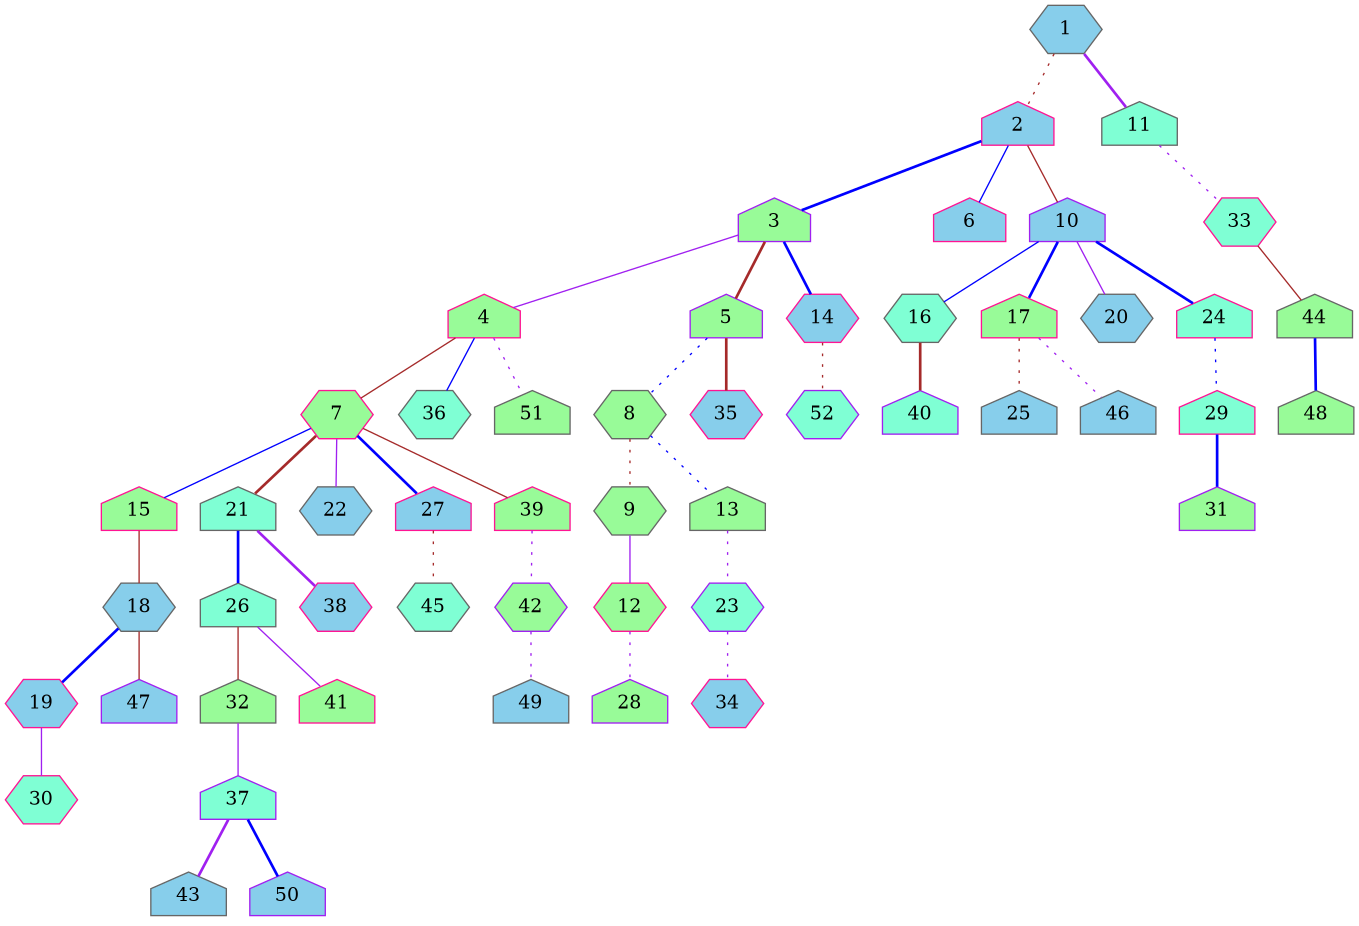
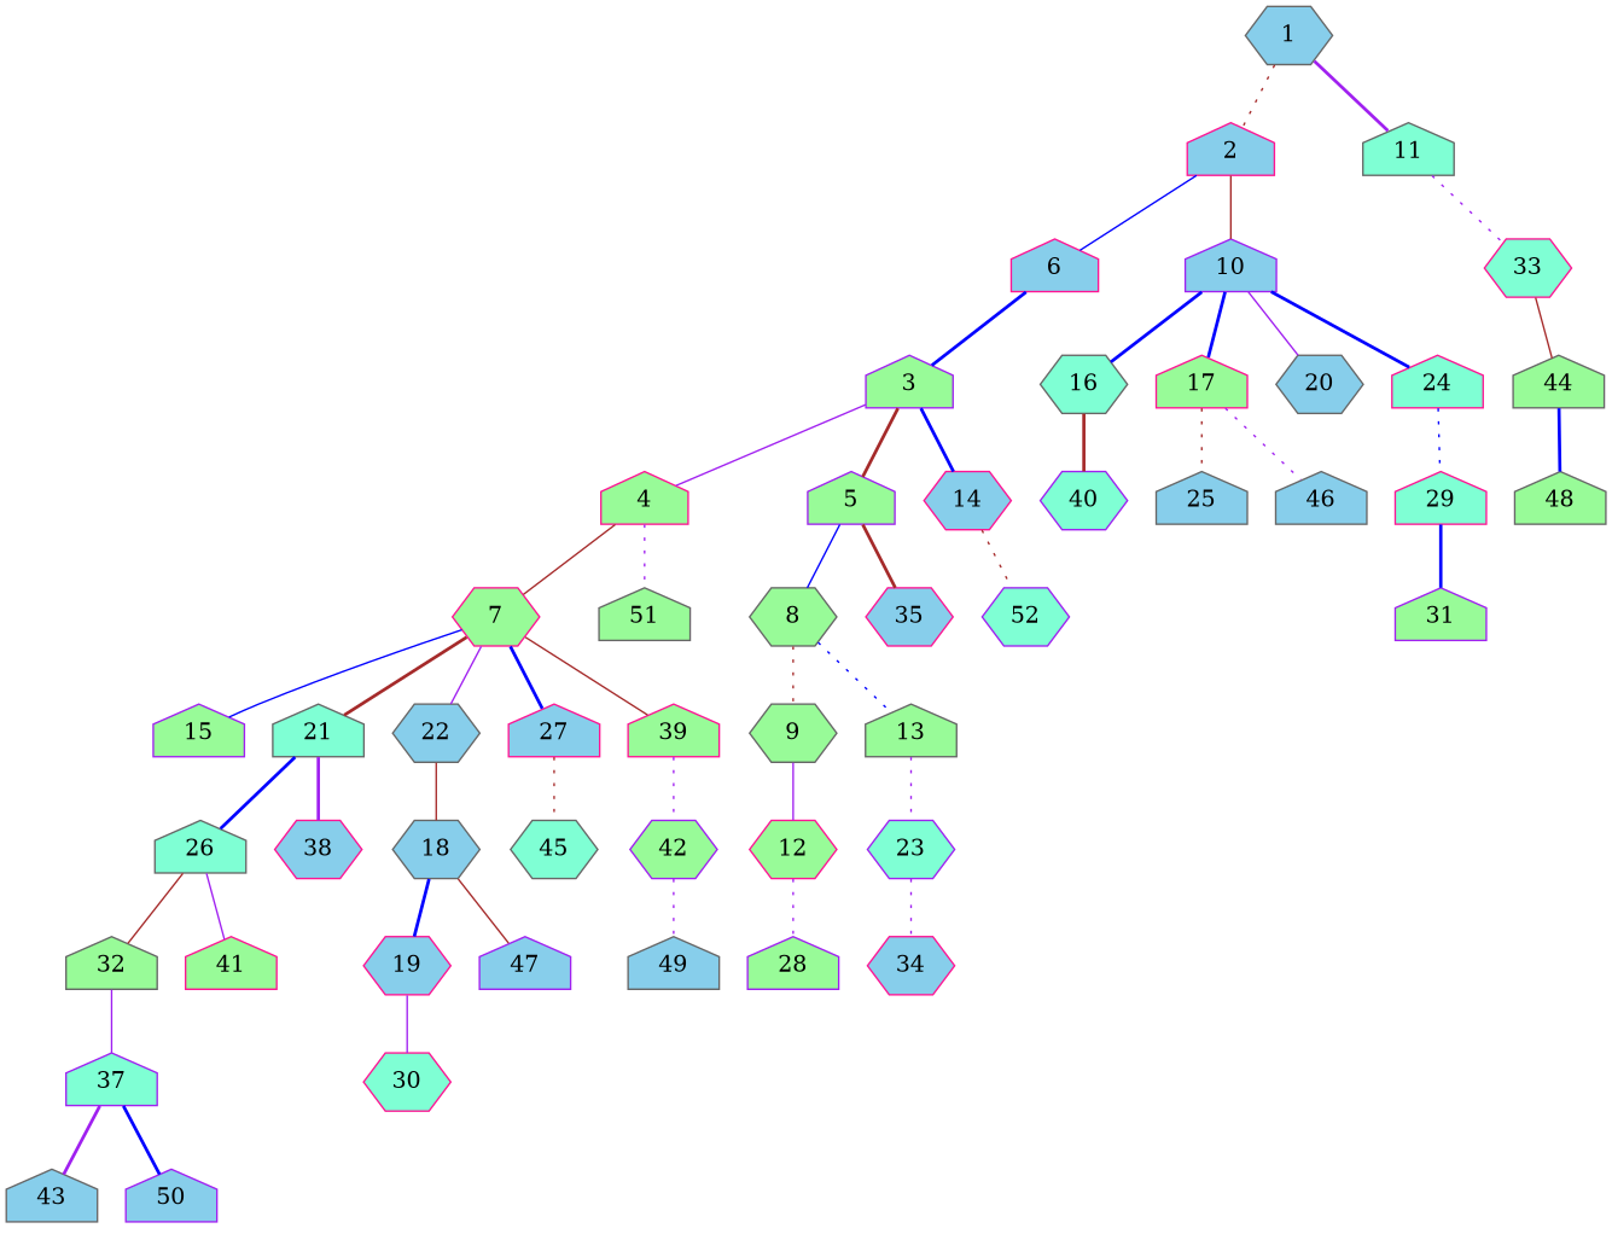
  graph {
    node [color=gray40 fillcolor=skyblue shape=house style=filled]
    edge [color=purple style=bold]
    1 [shape=hexagon]
    2 [color=deeppink]
    11 [fillcolor=aquamarine]
    3 [color=purple fillcolor=palegreen]
    6 [color=deeppink]
    10 [color=purple]
    33 [color=deeppink fillcolor=aquamarine shape=hexagon]
    4 [color=deeppink fillcolor=palegreen]
    5 [color=purple fillcolor=palegreen]
    14 [color=deeppink shape=hexagon]
    16 [fillcolor=aquamarine shape=hexagon]
    17 [color=deeppink fillcolor=palegreen]
    20 [shape=hexagon]
    24 [color=deeppink fillcolor=aquamarine]
    7 [color=deeppink fillcolor=palegreen shape=hexagon]
-   36 [fillcolor=aquamarine shape=hexagon]
    51 [fillcolor=palegreen]
    8 [fillcolor=palegreen shape=hexagon]
    35 [color=deeppink shape=hexagon]
    52 [color=purple fillcolor=aquamarine shape=hexagon]
-   15 [color=deeppink fillcolor=palegreen]
+   15 [color=purple fillcolor=palegreen]
    21 [fillcolor=aquamarine]
    22 [shape=hexagon]
    27 [color=deeppink]
    39 [color=deeppink fillcolor=palegreen]
    9 [fillcolor=palegreen shape=hexagon]
    13 [fillcolor=palegreen]
    18 [shape=hexagon]
    26 [fillcolor=aquamarine]
    38 [color=deeppink shape=hexagon]
    45 [fillcolor=aquamarine shape=hexagon]
    42 [color=purple fillcolor=palegreen shape=hexagon]
    12 [color=deeppink fillcolor=palegreen shape=hexagon]
    23 [color=purple fillcolor=aquamarine shape=hexagon]
    28 [color=purple fillcolor=palegreen]
-   40 [color=purple fillcolor=aquamarine]
+   40 [color=purple fillcolor=aquamarine shape=hexagon]
    25
    46
    29 [color=deeppink fillcolor=aquamarine]
    44 [fillcolor=palegreen]
    34 [color=deeppink shape=hexagon]
    19 [color=deeppink shape=hexagon]
    47 [color=purple]
    30 [color=deeppink fillcolor=aquamarine shape=hexagon]
    32 [fillcolor=palegreen]
    41 [color=deeppink fillcolor=palegreen]
    31 [color=purple fillcolor=palegreen]
    37 [color=purple fillcolor=aquamarine]
    43
    50 [color=purple]
    48 [fillcolor=palegreen]
    49
    1 -- 2 [color=brown style=dotted]
    1 -- 11
-   2 -- 3 [color=blue]
+   6 -- 3 [color=blue]
    2 -- 6 [color=blue style=solid]
    2 -- 10 [color=brown style=solid]
    11 -- 33 [style=dotted]
    3 -- 4 [style=solid]
    3 -- 5 [color=brown]
    3 -- 14 [color=blue]
-   10 -- 16 [color=blue style=solid]
+   10 -- 16 [color=blue]
    10 -- 17 [color=blue]
    10 -- 20 [style=solid]
    10 -- 24 [color=blue]
    33 -- 44 [color=brown style=solid]
    4 -- 7 [color=brown style=solid]
-   4 -- 36 [color=blue style=solid]
    4 -- 51 [style=dotted]
-   5 -- 8 [color=blue style=dotted]
+   5 -- 8 [color=blue style=solid]
    5 -- 35 [color=brown]
    14 -- 52 [color=brown style=dotted]
    16 -- 40 [color=brown]
    17 -- 25 [color=brown style=dotted]
    17 -- 46 [style=dotted]
    24 -- 29 [color=blue style=dotted]
    7 -- 15 [color=blue style=solid]
    7 -- 21 [color=brown]
    7 -- 22 [style=solid]
    7 -- 27 [color=blue]
    7 -- 39 [color=brown style=solid]
    8 -- 9 [color=brown style=dotted]
    8 -- 13 [color=blue style=dotted]
-   15 -- 18 [color=brown style=solid]
+   22 -- 18 [color=brown style=solid]
    21 -- 26 [color=blue]
    21 -- 38
    27 -- 45 [color=brown style=dotted]
    39 -- 42 [style=dotted]
    9 -- 12 [style=solid]
    13 -- 23 [style=dotted]
    18 -- 19 [color=blue]
    18 -- 47 [color=brown style=solid]
    26 -- 32 [color=brown style=solid]
    26 -- 41 [style=solid]
    42 -- 49 [style=dotted]
    12 -- 28 [style=dotted]
    23 -- 34 [style=dotted]
    29 -- 31 [color=blue]
    44 -- 48 [color=blue]
    19 -- 30 [style=solid]
    32 -- 37 [style=solid]
    37 -- 43
    37 -- 50 [color=blue]
  }
